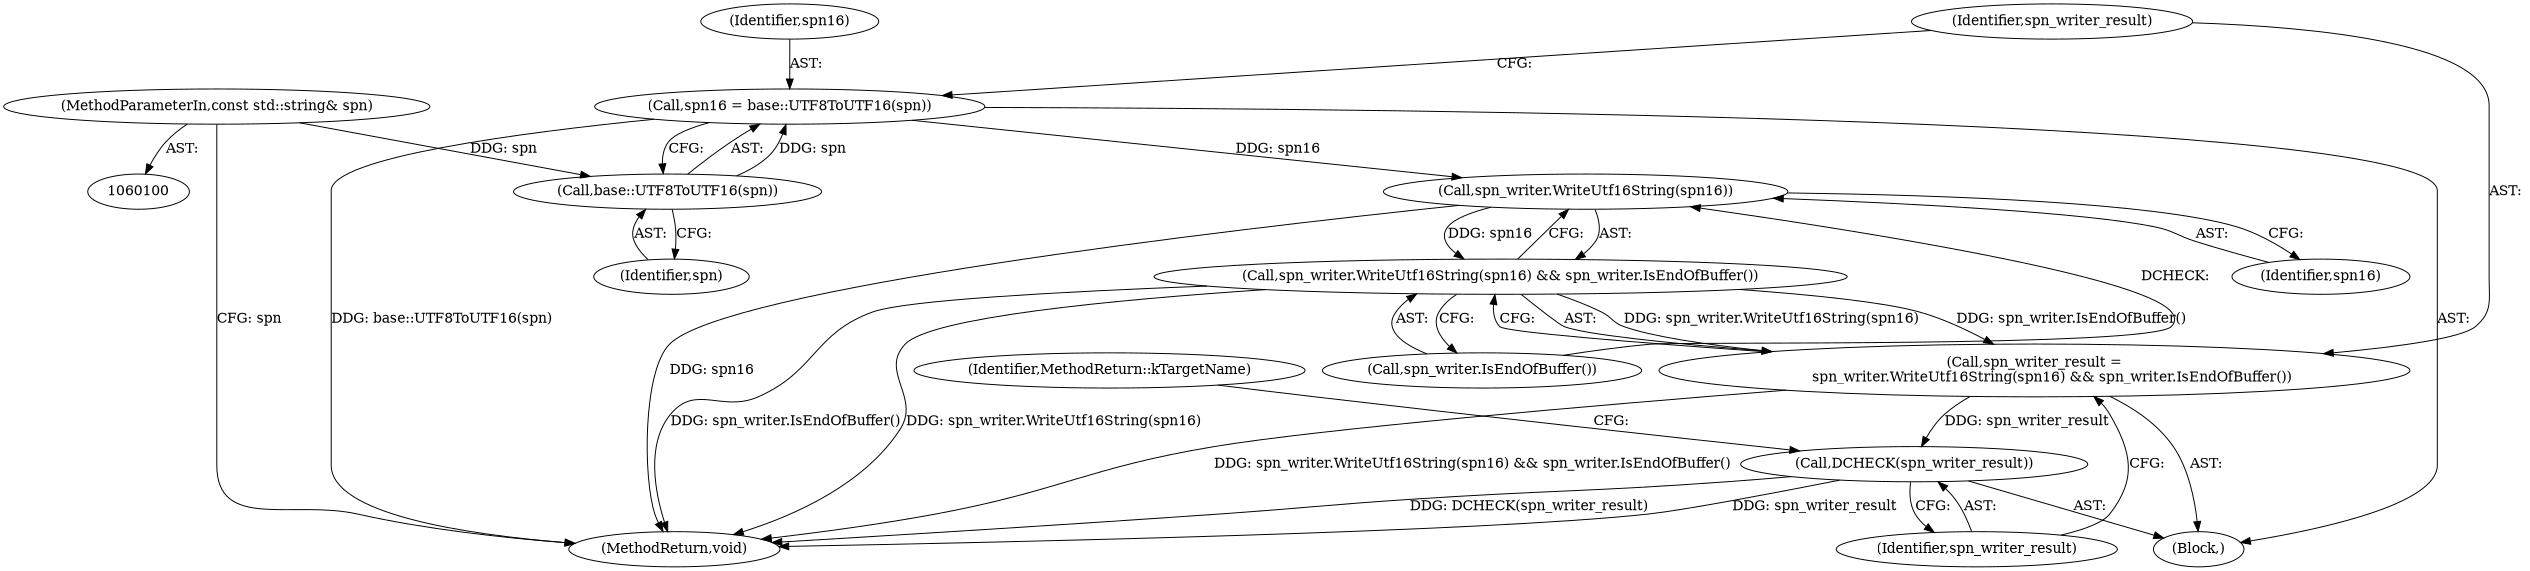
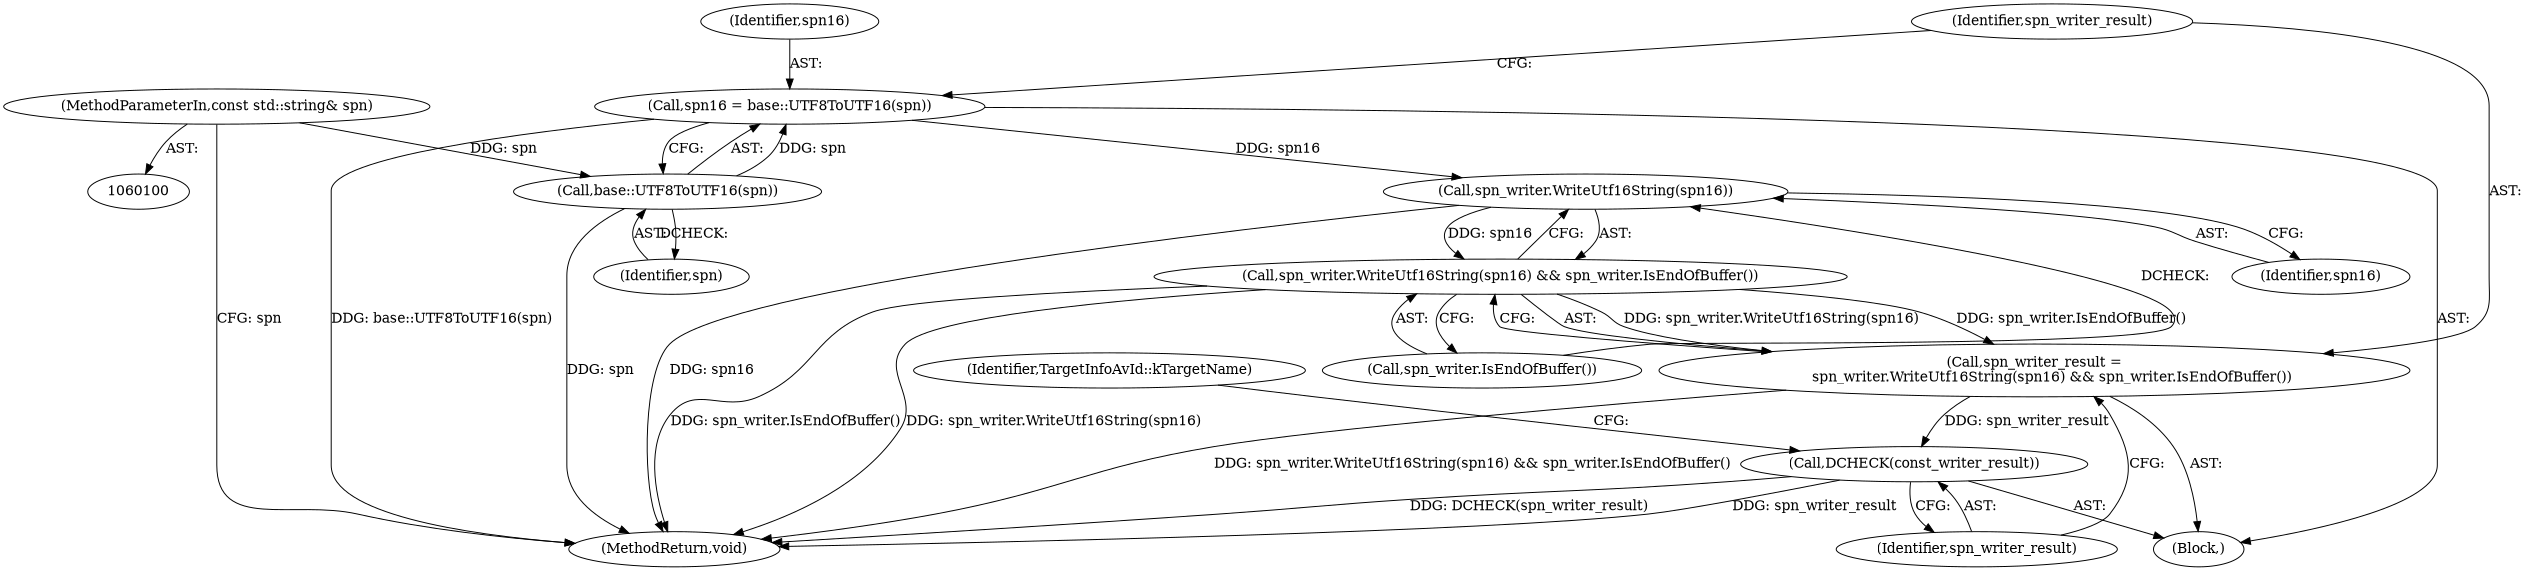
  digraph {
    n1 [label="(Call,spn_writer.WriteUtf16String(spn16))"]
    n2 [label="(Call,spn_writer.WriteUtf16String(spn16) && spn_writer.IsEndOfBuffer())"]
    n3 [label="(MethodReturn,void)"]
    n4 [label="(Identifier,spn16)"]
    n5 [label="(Call,spn_writer_result =\n        spn_writer.WriteUtf16String(spn16) && spn_writer.IsEndOfBuffer())"]
    n6 [label="(Call,spn_writer.IsEndOfBuffer())"]
    n7 [label="(Call,spn16 = base::UTF8ToUTF16(spn))"]
    n8 [label="(Call,base::UTF8ToUTF16(spn))"]
    n9 [label="(Block,)"]
    n10 [label="(Identifier,spn)"]
    n11 [label="(MethodParameterIn,const std::string& spn)"]
    n12 [label=1060100]
-   n13 [label="(Call,DCHECK(spn_writer_result))"]
+   n13 [label="(Call,DCHECK(const_writer_result))"]
    n14 [label="(Identifier,spn_writer_result)"]
    n15 [label="(Identifier,spn16)"]
    n16 [label="(Identifier,spn_writer_result)"]
-   n17 [label="(Identifier,MethodReturn::kTargetName)"]
+   n17 [label="(Identifier,TargetInfoAvId::kTargetName)"]
    n1 -> n2 [label="AST: "]
    n1 -> n2 [label="DDG: spn16"]
    n1 -> n3 [label="DDG: spn16"]
    n1 -> n4 [label="CFG: "]
    n2 -> n1 [label="CFG: "]
    n2 -> n3 [label="DDG: spn_writer.IsEndOfBuffer()"]
    n2 -> n3 [label="DDG: spn_writer.WriteUtf16String(spn16)"]
    n2 -> n5 [label="AST: "]
    n2 -> n5 [label="DDG: spn_writer.WriteUtf16String(spn16)"]
    n2 -> n5 [label="DDG: spn_writer.IsEndOfBuffer()"]
    n2 -> n6 [label="CFG: "]
    n4 -> n1 [label="AST: "]
    n5 -> n2 [label="CFG: "]
    n5 -> n3 [label="DDG: spn_writer.WriteUtf16String(spn16) && spn_writer.IsEndOfBuffer()"]
    n5 -> n9 [label="AST: "]
    n5 -> n13 [label="DDG: spn_writer_result"]
    n6 -> n1 [label="DCHECK: "]
    n6 -> n2 [label="AST: "]
    n7 -> n1 [label="DDG: spn16"]
    n7 -> n3 [label="DDG: base::UTF8ToUTF16(spn)"]
    n7 -> n8 [label="CFG: "]
    n7 -> n9 [label="AST: "]
+   n8 -> n3 [label="DDG: spn"]
    n8 -> n7 [label="AST: "]
    n8 -> n7 [label="DDG: spn"]
-   n8 -> n10 [label="CFG: "]
+   n8 -> n10 [label="DCHECK: "]
    n10 -> n8 [label="AST: "]
    n11 -> n3 [label="CFG: spn"]
    n11 -> n8 [label="DDG: spn"]
    n11 -> n12 [label="AST: "]
    n13 -> n3 [label="DDG: DCHECK(spn_writer_result)"]
    n13 -> n3 [label="DDG: spn_writer_result"]
    n13 -> n9 [label="AST: "]
    n13 -> n14 [label="CFG: "]
    n14 -> n5 [label="CFG: "]
    n14 -> n13 [label="AST: "]
    n15 -> n7 [label="AST: "]
    n16 -> n5 [label="AST: "]
    n16 -> n7 [label="CFG: "]
    n17 -> n13 [label="CFG: "]
  }
